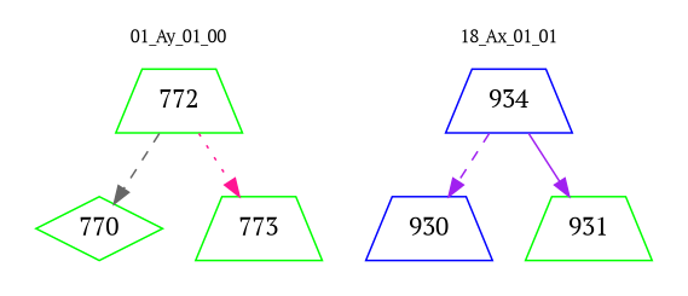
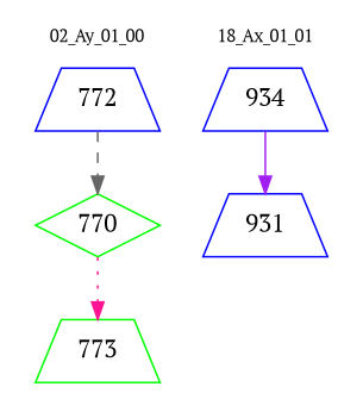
  digraph {
    fontname="PT Serif"
    node [color=blue fontname="PT Serif" shape=trapezium]
    edge [color=purple fontname="PT Serif" style=dashed]
-   n1 [color=green label=772]
+   n1 [label=772]
    n2 [color=green label=770 shape=diamond]
    n3 [color=green label=773]
    n4 [label=934]
-   n5 [label=930]
-   n6 [color=green label=931]
+   n6 [label=931]
    subgraph cluster_1 {
      color=white
      fontsize=10
-     label="01_Ay_01_00"
+     label="02_Ay_01_00"
      n1
      n2
      n3
    }
    subgraph cluster_2 {
      color=white
      fontsize=10
      label="18_Ax_01_01"
      n4
-     n5
      n6
    }
    n1 -> n2 [color=gray40]
-   n1 -> n3 [color=deeppink style=dotted]
-   n4 -> n5
+   n2 -> n3 [color=deeppink style=dotted]
    n4 -> n6 [style=solid]
  }
